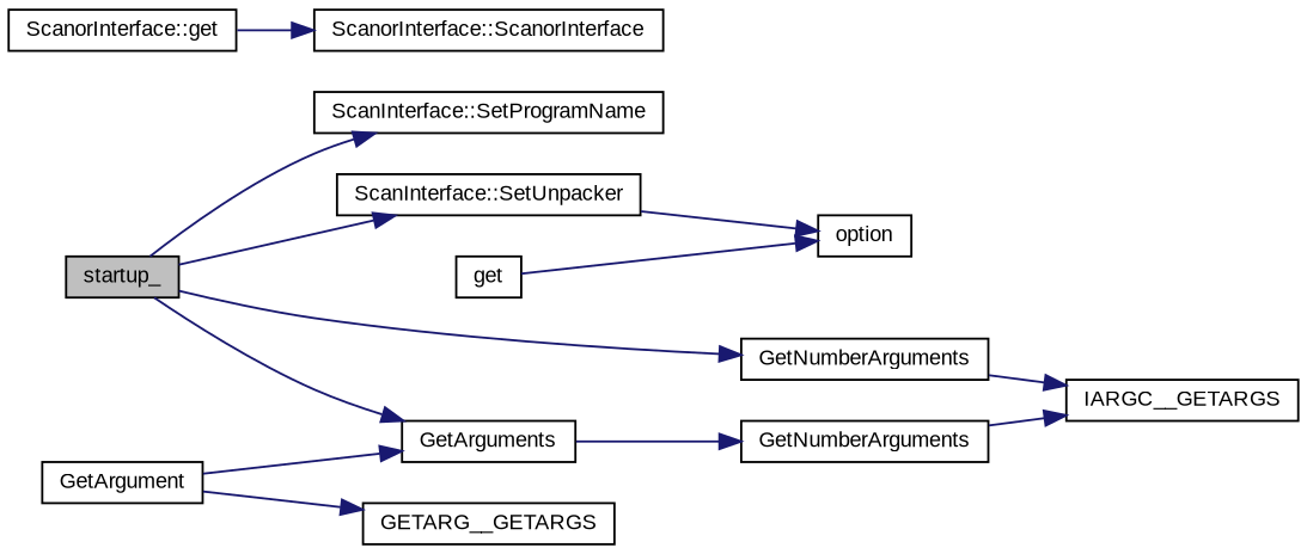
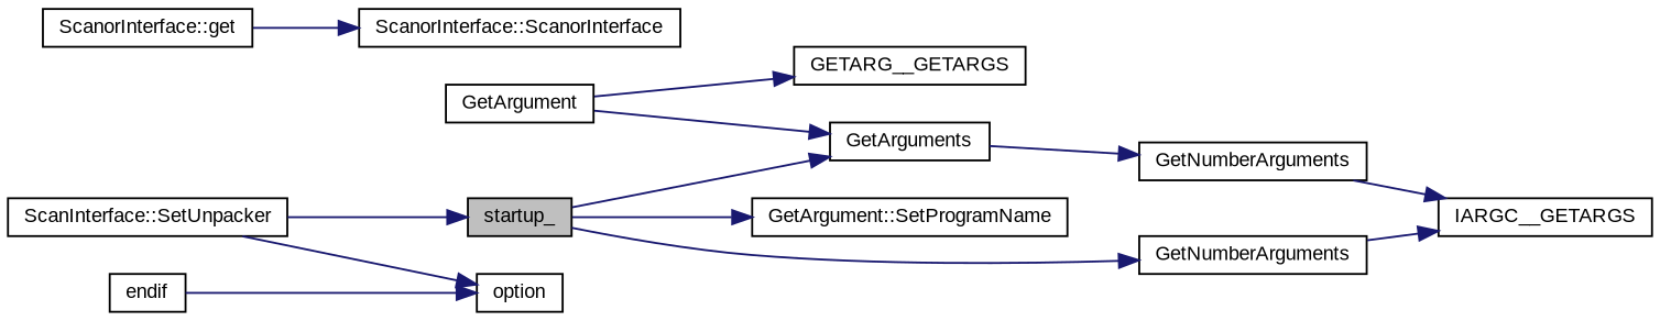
  digraph {
    fontname="Liberation Sans"
    rankdir=LR
    node [color=black fillcolor=white fontname="Liberation Sans" fontsize=10 shape=record style=filled]
    edge [color=midnightblue fontname="Liberation Sans" fontsize=10 labelfontname=Helvetica labelfontsize=10 style=solid]
    n1 [fillcolor=grey75 fontcolor=black height=0.2 label=startup_ width=0.4]
-   n2 [height=0.2 label="ScanInterface::SetProgramName" width=0.4]
+   n2 [height=0.2 label="GetArgument::SetProgramName" width=0.4]
    n3 [height=0.2 label="ScanInterface::SetUnpacker" width=0.4]
    n4 [height=0.2 label=GetNumberArguments width=0.4]
    n5 [height=0.2 label=GetArguments width=0.4]
    n6 [height=0.2 label="ScanorInterface::get" width=0.4]
    n7 [height=0.2 label="ScanorInterface::ScanorInterface" width=0.4]
    n8 [height=0.2 label=option width=0.4]
    n9 [height=0.2 label=IARGC__GETARGS width=0.4]
    n10 [height=0.2 label=GetNumberArguments width=0.4]
-   n11 [height=0.2 label=get width=0.4]
+   n11 [height=0.2 label=endif width=0.4]
    n12 [height=0.2 label=GetArgument width=0.4]
    n13 [height=0.2 label=GETARG__GETARGS width=0.4]
    n1 -> n2
-   n1 -> n3
+   n3 -> n1
    n1 -> n4
    n1 -> n5
    n3 -> n8
    n4 -> n9
    n5 -> n10
    n6 -> n7
    n10 -> n9
    n11 -> n8
    n12 -> n5
    n12 -> n13
  }
